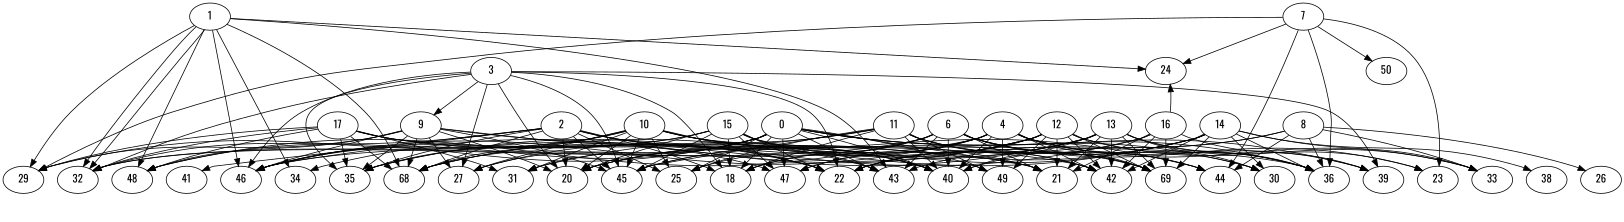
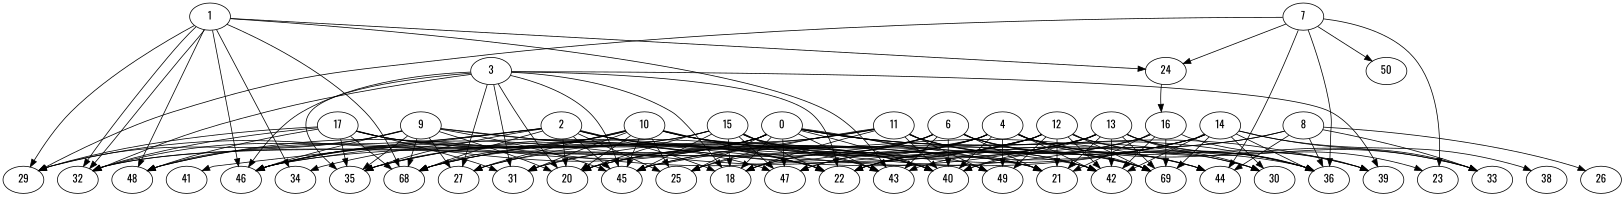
  digraph {
    fontname=Oswald
    node [alpha=0.04 fontname=Oswald]
    edge [fontname=Oswald]
    1 [alpha=0.06 expect_size=14988288]
    24 [expect_size=16159744]
    n3 [alpha=0.15 expect_size=28572672 label=68]
    29 [alpha=0.06 expect_size=34791424]
    32 [alpha=0.16 expect_size=45527040]
    34 [alpha=0.14 expect_size=44859392]
    43 [alpha=0.03 expect_size=35178496]
    46 [alpha=0.15 expect_size=7879680]
    48 [alpha=0.09 expect_size=31339520]
    2 [alpha=0.13 expect_size=17287168]
    18 [alpha=0.03 expect_size=23979008]
    20 [alpha=0.00 expect_size=51962880]
    25 [expect_size=43646976]
    35 [expect_size=6078464]
    40 [alpha=0.01 expect_size=39384064]
    41 [alpha=0.02 expect_size=47688704]
    44 [alpha=0.09 expect_size=11159552]
    45 [alpha=0.11 expect_size=44771328]
    3 [alpha=0.15 expect_size=24314880]
    22 [expect_size=6124544]
    27 [alpha=0.02 expect_size=24773632]
    31 [alpha=0.18 expect_size=47066112]
    39 [alpha=0.01 expect_size=25597952]
    4 [alpha=0.15 expect_size=40890368]
    n25 [alpha=0.05 expect_size=5644288 label=69]
    30 [expect_size=46736384]
    33 [alpha=0.10 expect_size=6976512]
    42 [alpha=0.02 expect_size=44059648]
    47 [alpha=0.07 expect_size=28900352]
    49 [expect_size=33933312]
    n31 [alpha=0.09 expect_size=36142080 label=0]
    21 [alpha=0.19 expect_size=5723136]
    36 [alpha=0.09 expect_size=15906816]
    6 [alpha=0.13 expect_size=9638912]
    23 [alpha=0.16 expect_size=6303744]
    7 [alpha=0.00 expect_size=36164608]
    50 [alpha=0.16 expect_size=37084160]
    8 [alpha=0.12 expect_size=46512128]
    26 [alpha=0.07 expect_size=9681920]
    9 [alpha=0.20 expect_size=46548992]
    10 [alpha=0.00 expect_size=22001664]
    11 [alpha=0.00 expect_size=45975552]
    12 [alpha=0.00 expect_size=11924480]
    13 [expect_size=42543104]
    14 [alpha=0.12 expect_size=30823424]
    38 [alpha=0.01 expect_size=36756480]
    15 [alpha=0.06 expect_size=18667520]
    16 [alpha=0.06 expect_size=39285760]
    17 [alpha=0.02 expect_size=23119872]
    1 -> 24
    1 -> n3
    1 -> 29
    1 -> 32
    1 -> 32
    1 -> 34
    1 -> 43
    1 -> 46
    1 -> 48
    2 -> n3
    2 -> 32
    2 -> 43
    2 -> 46
    2 -> 18
    2 -> 20
    2 -> 25
    2 -> 35
    2 -> 40
    2 -> 41
    2 -> 44
    2 -> 45
    3 -> 32
    3 -> 46
    3 -> 18
    3 -> 20
    3 -> 35
    3 -> 45
    3 -> 22
    3 -> 27
-   3 -> 9
+   3 -> 31
    3 -> 39
    4 -> 32
    4 -> 46
    4 -> 18
    4 -> 20
    4 -> 40
    4 -> 39
    4 -> n25
    4 -> 30
    4 -> 33
    4 -> 42
    4 -> 47
    4 -> 49
    n31 -> n3
    n31 -> 43
    n31 -> 46
    n31 -> 48
    n31 -> 18
    n31 -> 25
    n31 -> 40
    n31 -> 27
    n31 -> 31
    n31 -> 39
    n31 -> 30
    n31 -> 47
    n31 -> 49
    n31 -> 21
    n31 -> 36
    6 -> 32
    6 -> 43
    6 -> 48
    6 -> 18
    6 -> 25
    6 -> 40
    6 -> 44
    6 -> n25
    6 -> 21
    6 -> 36
-   6 -> 23
    7 -> 24
    7 -> 29
    7 -> 44
    7 -> 36
    7 -> 23
    7 -> 50
    8 -> 43
    8 -> 40
    8 -> 44
    8 -> 33
    8 -> 36
    8 -> 26
    9 -> n3
    9 -> 29
    9 -> 46
    9 -> 48
    9 -> 20
    9 -> 35
    9 -> 45
    9 -> 22
    9 -> 27
    9 -> 21
    10 -> n3
    10 -> 29
    10 -> 46
    10 -> 20
    10 -> 25
    10 -> 40
    10 -> 45
    10 -> 22
    10 -> 27
    10 -> 31
    10 -> 42
    10 -> 21
    10 -> 36
    11 -> 46
    11 -> 18
    11 -> 25
    11 -> 40
    11 -> 44
    11 -> 45
    11 -> 27
    11 -> n25
    11 -> 42
    11 -> 49
    12 -> n3
    12 -> 20
    12 -> 35
    12 -> 22
    12 -> n25
    12 -> 33
    12 -> 42
    12 -> 47
    12 -> 49
    12 -> 21
    12 -> 36
    13 -> 34
    13 -> 20
    13 -> 40
    13 -> 45
    13 -> 22
    13 -> n25
    13 -> 30
    13 -> 42
    13 -> 21
    13 -> 36
    13 -> 23
    14 -> n3
    14 -> 45
    14 -> 22
    14 -> 31
    14 -> n25
    14 -> 30
    14 -> 33
    14 -> 42
    14 -> 36
    14 -> 38
    15 -> 43
    15 -> 46
    15 -> 18
    15 -> 20
    15 -> 35
    15 -> 40
    15 -> 45
    15 -> 22
    15 -> n25
    15 -> 47
-   16 -> 24
+   24 -> 16
    16 -> 35
    16 -> 22
    16 -> 39
    16 -> n25
    16 -> 42
    16 -> 21
    17 -> n3
    17 -> 29
    17 -> 32
    17 -> 48
    17 -> 35
    17 -> 22
    17 -> 31
    17 -> 42
    17 -> 47
  }
